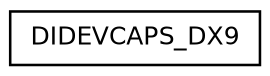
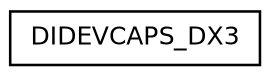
  digraph {
    rankdir=LR
-   n1 [color=black fillcolor=white fontname=Helvetica fontsize=10 height=0.2 label=DIDEVCAPS_DX9 shape=record style=filled width=0.4]
+   n1 [color=black fillcolor=white fontname=Helvetica fontsize=10 height=0.2 label=DIDEVCAPS_DX3 shape=record style=filled width=0.4]
  }
